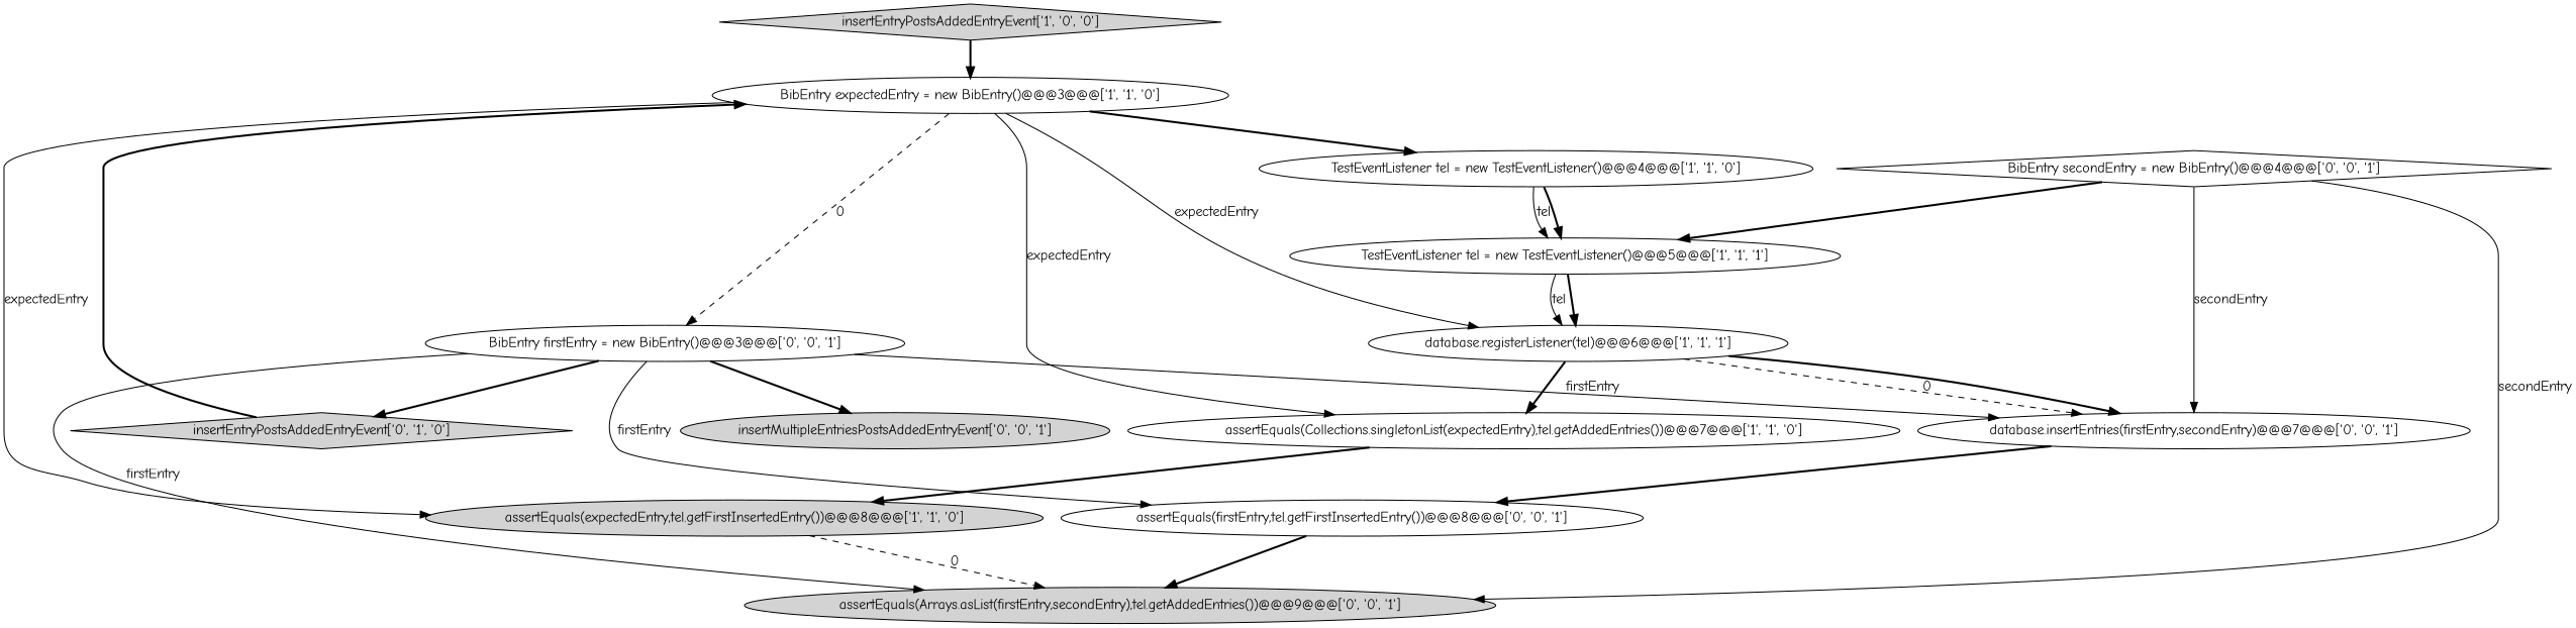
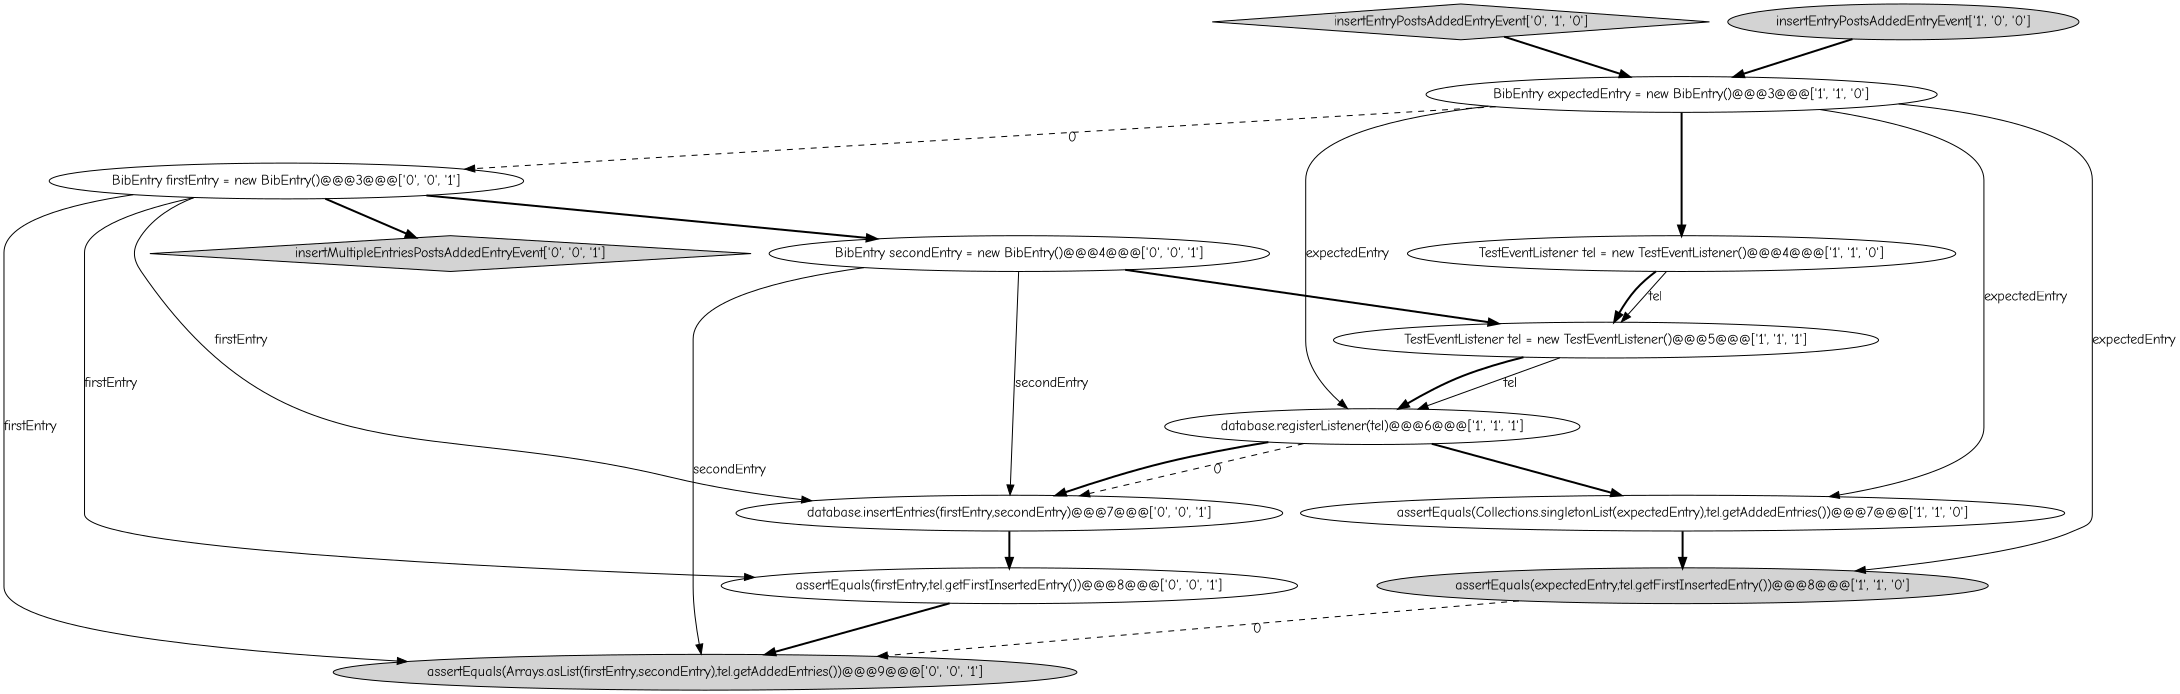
  digraph {
    fontname="Comic Neue"
    node [fillcolor=white fontname="Comic Neue" shape=ellipse style=filled]
    edge [fontname="Comic Neue" style=bold]
    n1 [label="BibEntry expectedEntry = new BibEntry()@@@3@@@['1', '1', '0']"]
    n2 [label="database.registerListener(tel)@@@6@@@['1', '1', '1']"]
    n3 [label="BibEntry firstEntry = new BibEntry()@@@3@@@['0', '0', '1']"]
    n4 [label="assertEquals(Collections.singletonList(expectedEntry),tel.getAddedEntries())@@@7@@@['1', '1', '0']"]
    n5 [label="TestEventListener tel = new TestEventListener()@@@4@@@['1', '1', '0']"]
    n6 [fillcolor=lightgray label="assertEquals(expectedEntry,tel.getFirstInsertedEntry())@@@8@@@['1', '1', '0']"]
    n7 [label="database.insertEntries(firstEntry,secondEntry)@@@7@@@['0', '0', '1']"]
    n8 [label="assertEquals(firstEntry,tel.getFirstInsertedEntry())@@@8@@@['0', '0', '1']"]
-   n9 [label="BibEntry secondEntry = new BibEntry()@@@4@@@['0', '0', '1']" shape=diamond]
+   n9 [label="BibEntry secondEntry = new BibEntry()@@@4@@@['0', '0', '1']"]
    n10 [fillcolor=lightgray label="assertEquals(Arrays.asList(firstEntry,secondEntry),tel.getAddedEntries())@@@9@@@['0', '0', '1']"]
-   n11 [fillcolor=lightgray label="insertMultipleEntriesPostsAddedEntryEvent['0', '0', '1']"]
+   n11 [fillcolor=lightgray label="insertMultipleEntriesPostsAddedEntryEvent['0', '0', '1']" shape=diamond]
    n12 [label="TestEventListener tel = new TestEventListener()@@@5@@@['1', '1', '1']"]
    n13 [fillcolor=lightgray label="insertEntryPostsAddedEntryEvent['0', '1', '0']" shape=diamond]
-   n14 [fillcolor=lightgray label="insertEntryPostsAddedEntryEvent['1', '0', '0']" shape=diamond]
+   n14 [fillcolor=lightgray label="insertEntryPostsAddedEntryEvent['1', '0', '0']"]
    n1 -> n2 [label=expectedEntry style=solid]
    n1 -> n3 [label=0 style=dashed]
    n1 -> n4 [label=expectedEntry style=solid]
    n1 -> n5
    n1 -> n6 [label=expectedEntry style=solid]
    n2 -> n4
    n2 -> n7 [label=0 style=dashed]
    n2 -> n7
    n3 -> n7 [label=firstEntry style=solid]
    n3 -> n8 [label=firstEntry style=solid]
-   n3 -> n13
+   n3 -> n9
    n3 -> n10 [label=firstEntry style=solid]
    n3 -> n11
    n4 -> n6
    n5 -> n12 [label=tel style=solid]
    n5 -> n12
    n6 -> n10 [label=0 style=dashed]
    n7 -> n8
    n8 -> n10
    n9 -> n7 [label=secondEntry style=solid]
    n9 -> n10 [label=secondEntry style=solid]
    n9 -> n12
    n12 -> n2
    n12 -> n2 [label=tel style=solid]
    n13 -> n1
    n14 -> n1
  }
